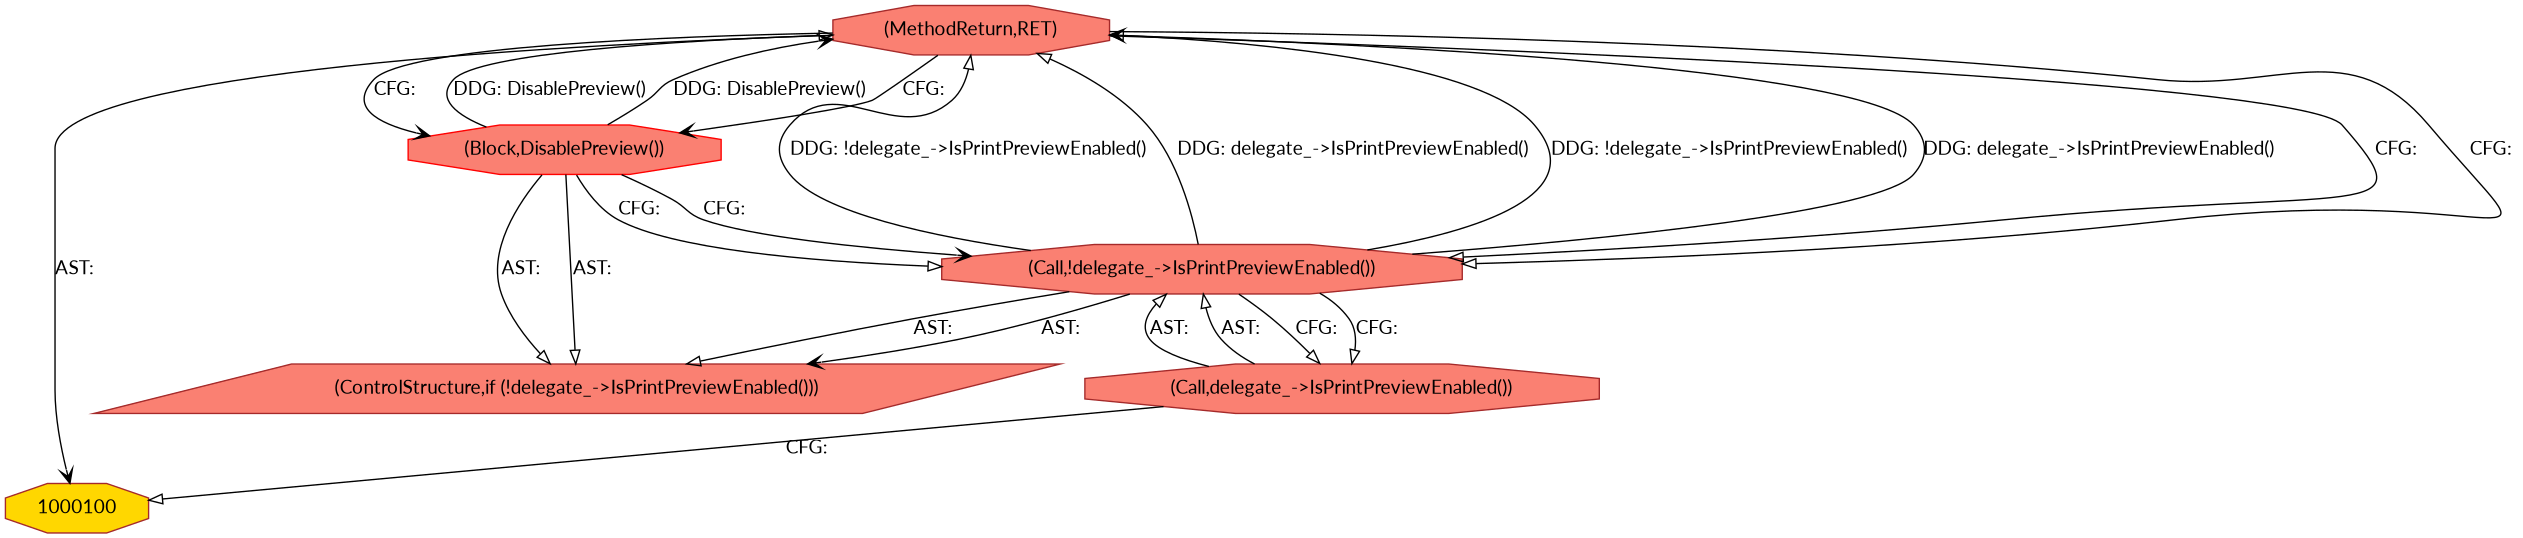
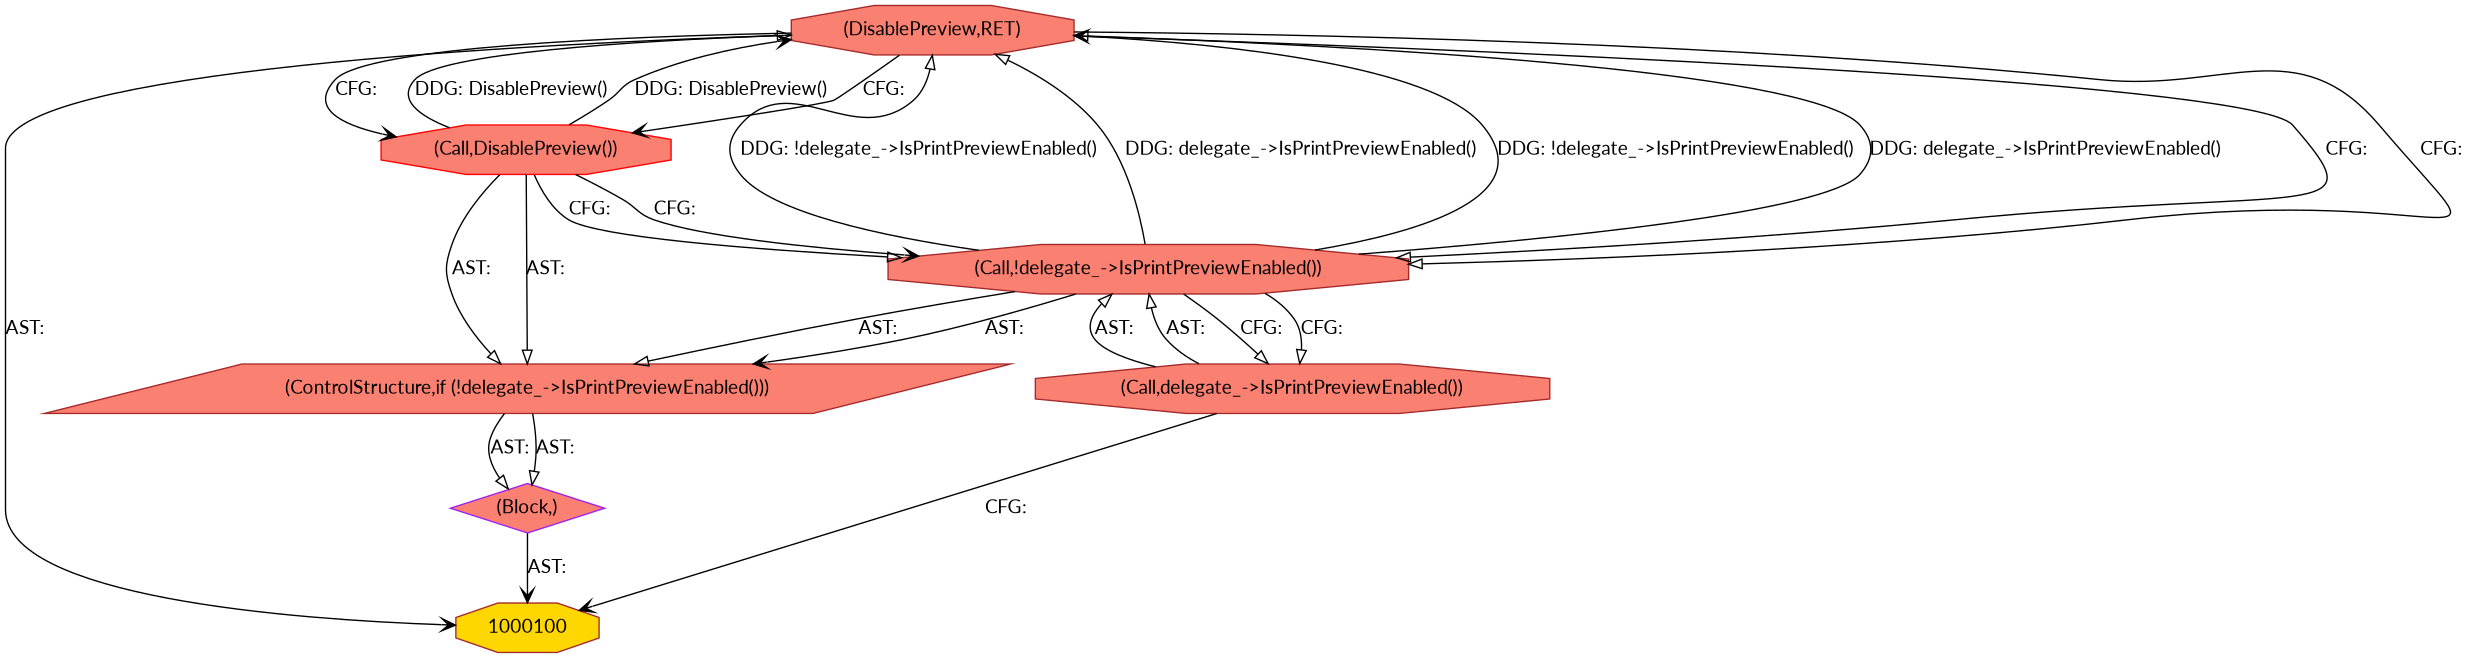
  digraph {
    fontname=Lato
    node [color=brown fillcolor=salmon fontname=Lato shape=octagon style=filled]
    edge [arrowhead=onormal fontname=Lato]
-   n1 [label="(MethodReturn,RET)"]
+   n1 [label="(DisablePreview,RET)"]
    1000100 [fillcolor=gold]
    n3 [label="(Call,!delegate_->IsPrintPreviewEnabled())"]
-   n4 [color=red label="(Block,DisablePreview())"]
+   n4 [color=red label="(Call,DisablePreview())"]
+   n5 [color=purple label="(Block,)" shape=diamond]
    n6 [label="(ControlStructure,if (!delegate_->IsPrintPreviewEnabled()))" shape=parallelogram]
    n7 [label="(Call,delegate_->IsPrintPreviewEnabled())"]
    n1 -> 1000100 [arrowhead=vee label="AST: "]
    n1 -> n3 [label="CFG: "]
    n1 -> n3 [label="CFG: "]
    n1 -> n4 [arrowhead=vee label="CFG: "]
    n1 -> n4 [arrowhead=vee label="CFG: "]
    n3 -> n1 [label="DDG: !delegate_->IsPrintPreviewEnabled()"]
    n3 -> n1 [label="DDG: delegate_->IsPrintPreviewEnabled()"]
    n3 -> n1 [arrowhead=vee label="DDG: !delegate_->IsPrintPreviewEnabled()"]
    n3 -> n1 [label="DDG: delegate_->IsPrintPreviewEnabled()"]
    n3 -> n6 [label="AST: "]
    n3 -> n6 [arrowhead=vee label="AST: "]
    n3 -> n7 [label="CFG: "]
    n3 -> n7 [label="CFG: "]
    n4 -> n1 [label="DDG: DisablePreview()"]
    n4 -> n1 [arrowhead=vee label="DDG: DisablePreview()"]
    n4 -> n3 [arrowhead=vee label="CFG: "]
    n4 -> n3 [label="CFG: "]
    n4 -> n6 [label="AST: "]
    n4 -> n6 [label="AST: "]
-   n7 -> 1000100 [label="CFG: "]
+   n5 -> 1000100 [arrowhead=vee label="AST: "]
+   n6 -> n5 [label="AST: "]
+   n6 -> n5 [label="AST: "]
+   n7 -> 1000100 [arrowhead=vee label="CFG: "]
    n7 -> n3 [label="AST: "]
    n7 -> n3 [label="AST: "]
  }
